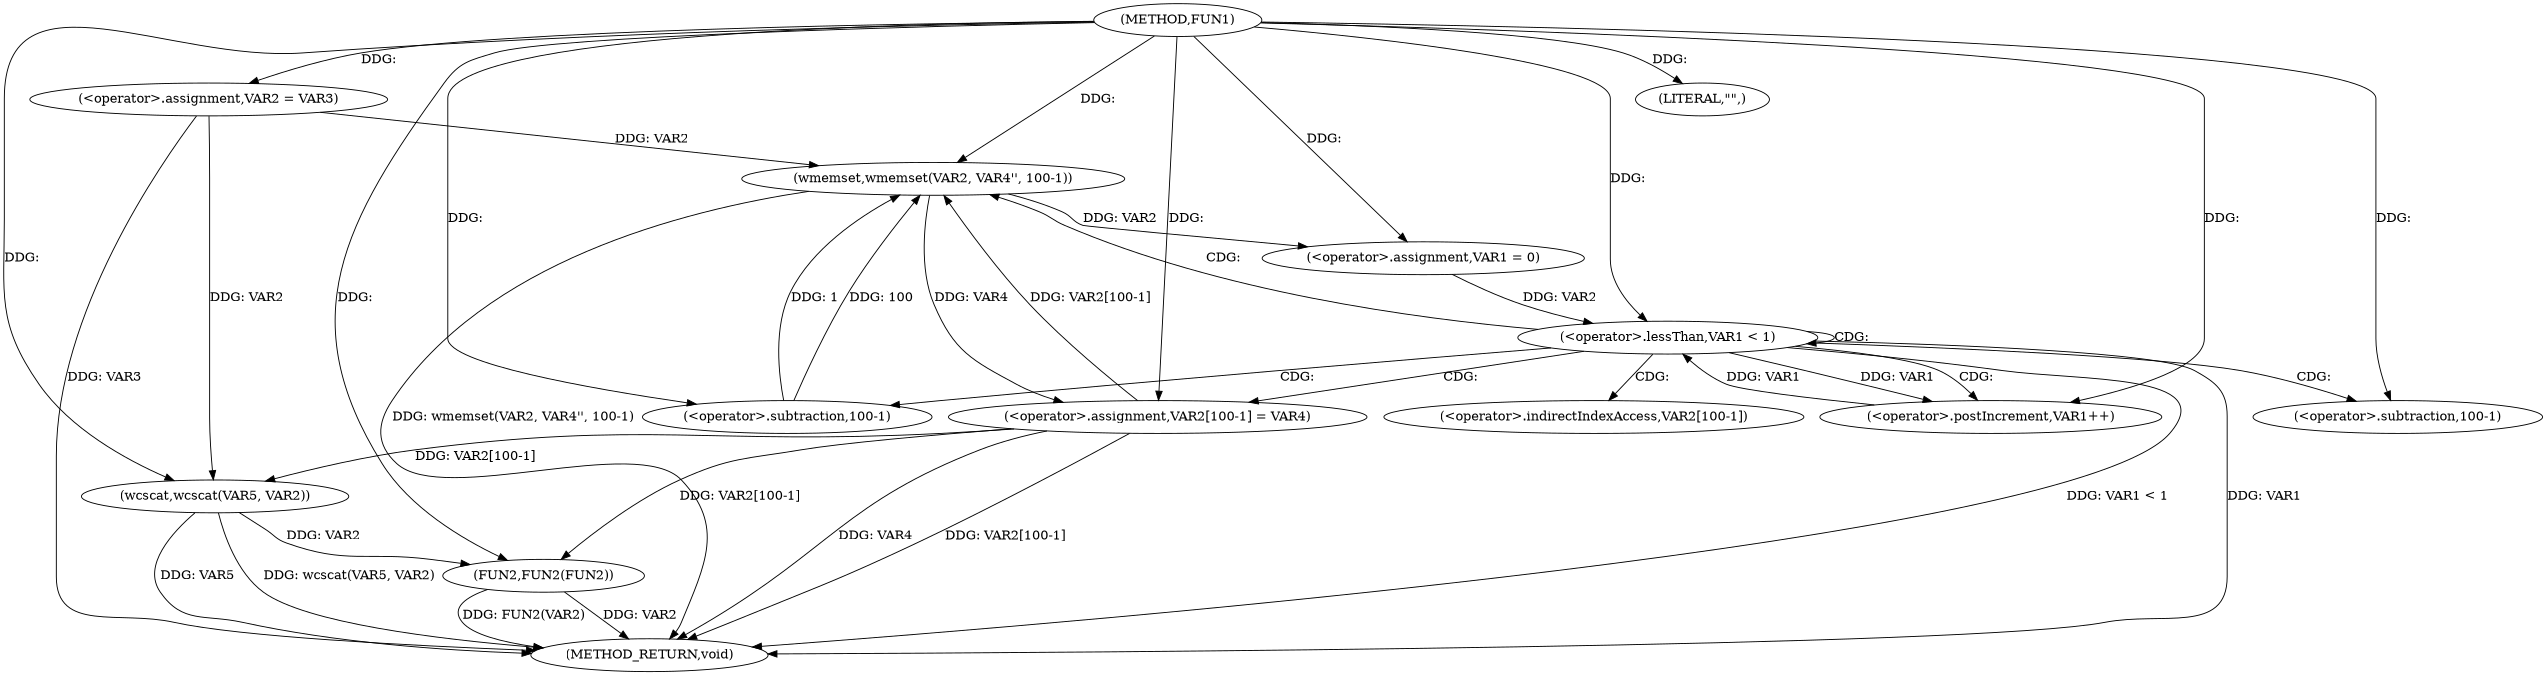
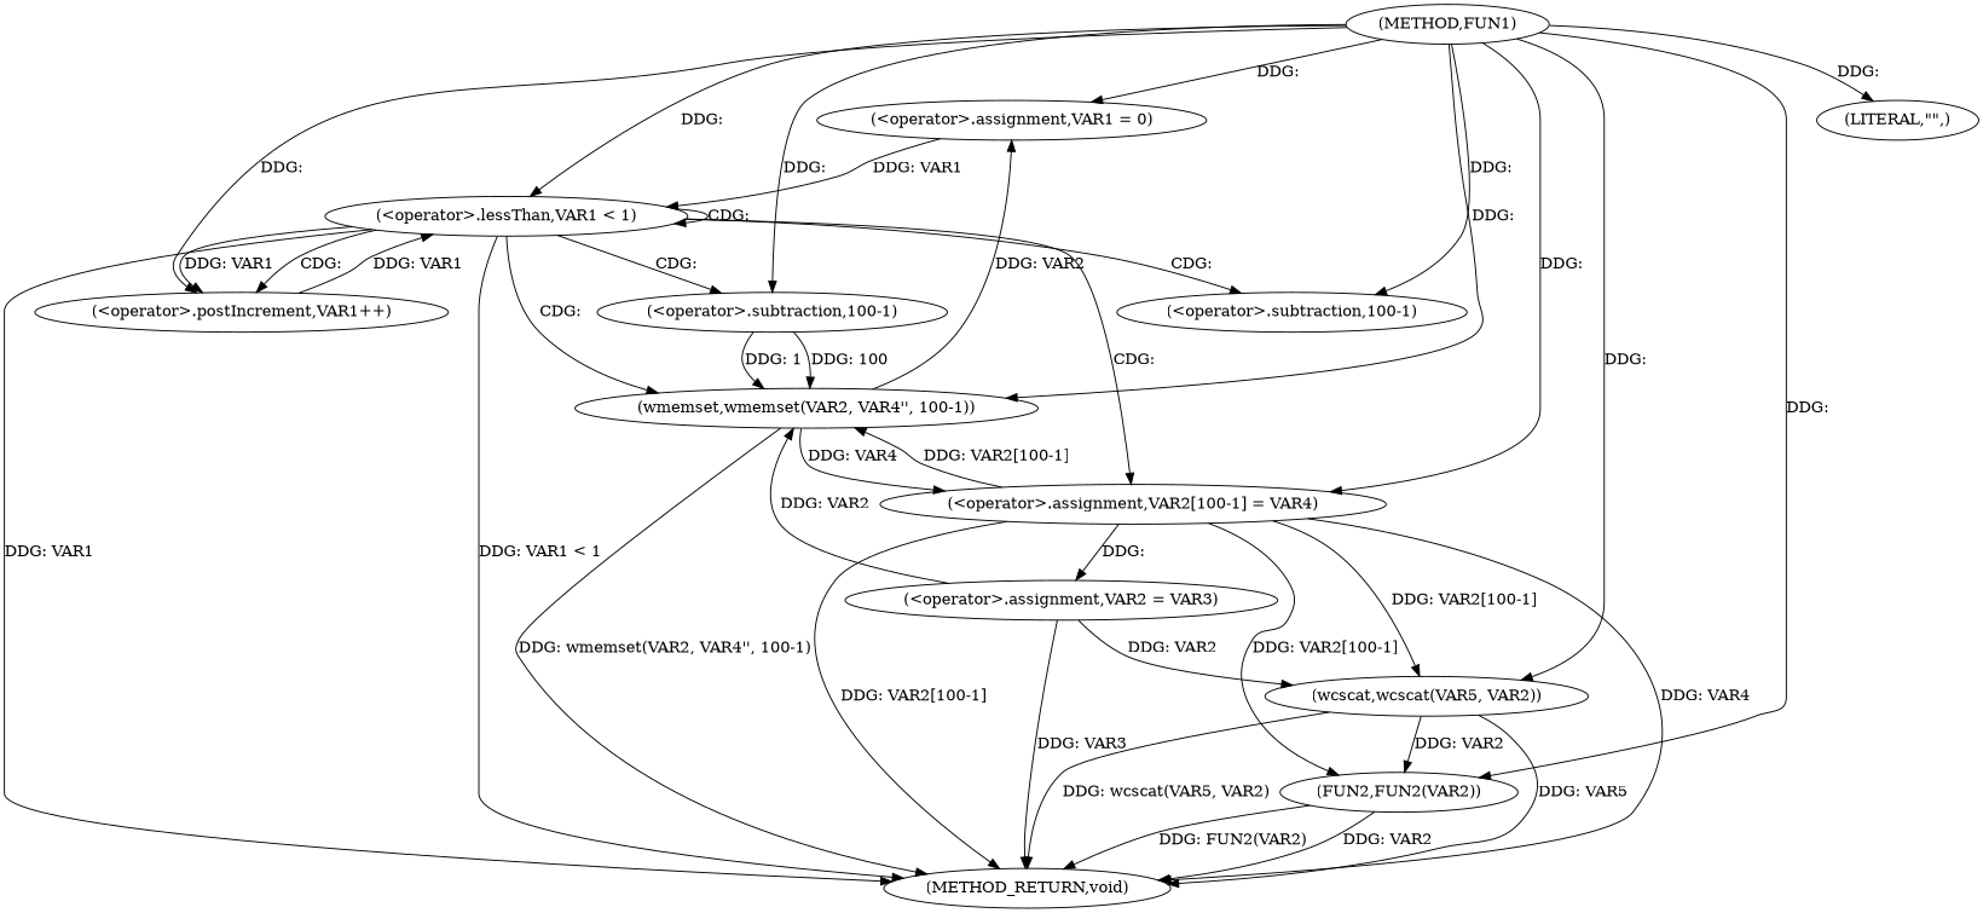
  digraph {
    n1 [label="(METHOD,FUN1)"]
    n2 [label="(<operator>.assignment,VAR2 = VAR3)"]
    n3 [label="(<operator>.assignment,VAR1 = 0)"]
    n4 [label="(<operator>.lessThan,VAR1 < 1)"]
    n5 [label="(<operator>.postIncrement,VAR1++)"]
    n6 [label="(wmemset,wmemset(VAR2, VAR4'', 100-1))"]
    n7 [label="(<operator>.subtraction,100-1)"]
    n8 [label="(<operator>.assignment,VAR2[100-1] = VAR4)"]
    n9 [label="(<operator>.subtraction,100-1)"]
    n10 [label="(LITERAL,\"\",)"]
    n11 [label="(wcscat,wcscat(VAR5, VAR2))"]
-   n12 [label="(FUN2,FUN2(FUN2))"]
+   n12 [label="(FUN2,FUN2(VAR2))"]
    n13 [label="(METHOD_RETURN,void)"]
-   n14 [label="(<operator>.indirectIndexAccess,VAR2[100-1])"]
-   n1 -> n2 [label="DDG: "]
+   n8 -> n2 [label="DDG: "]
    n1 -> n3 [label="DDG: "]
    n1 -> n4 [label="DDG: "]
    n1 -> n5 [label="DDG: "]
    n1 -> n6 [label="DDG: "]
    n1 -> n7 [label="DDG: "]
    n1 -> n8 [label="DDG: "]
    n1 -> n9 [label="DDG: "]
    n1 -> n10 [label="DDG: "]
    n1 -> n11 [label="DDG: "]
    n1 -> n12 [label="DDG: "]
    n2 -> n6 [label="DDG: VAR2"]
    n2 -> n11 [label="DDG: VAR2"]
    n2 -> n13 [label="DDG: VAR3"]
-   n3 -> n4 [label="DDG: VAR2"]
+   n3 -> n4 [label="DDG: VAR1"]
    n4 -> n4 [label="CDG: "]
    n4 -> n5 [label="DDG: VAR1"]
    n4 -> n5 [label="CDG: "]
    n4 -> n6 [label="CDG: "]
    n4 -> n7 [label="CDG: "]
    n4 -> n8 [label="CDG: "]
    n4 -> n9 [label="CDG: "]
    n4 -> n13 [label="DDG: VAR1"]
    n4 -> n13 [label="DDG: VAR1 < 1"]
-   n4 -> n14 [label="CDG: "]
    n5 -> n4 [label="DDG: VAR1"]
    n6 -> n3 [label="DDG: VAR2"]
    n6 -> n8 [label="DDG: VAR4"]
    n6 -> n13 [label="DDG: wmemset(VAR2, VAR4'', 100-1)"]
    n7 -> n6 [label="DDG: 100"]
    n7 -> n6 [label="DDG: 1"]
    n8 -> n6 [label="DDG: VAR2[100-1]"]
    n8 -> n11 [label="DDG: VAR2[100-1]"]
    n8 -> n12 [label="DDG: VAR2[100-1]"]
    n8 -> n13 [label="DDG: VAR4"]
    n8 -> n13 [label="DDG: VAR2[100-1]"]
    n11 -> n12 [label="DDG: VAR2"]
    n11 -> n13 [label="DDG: VAR5"]
    n11 -> n13 [label="DDG: wcscat(VAR5, VAR2)"]
    n12 -> n13 [label="DDG: FUN2(VAR2)"]
    n12 -> n13 [label="DDG: VAR2"]
  }
